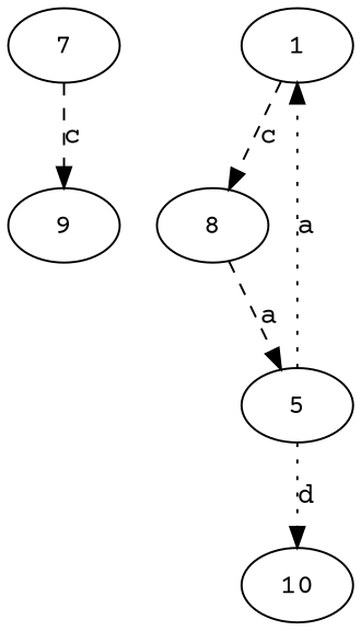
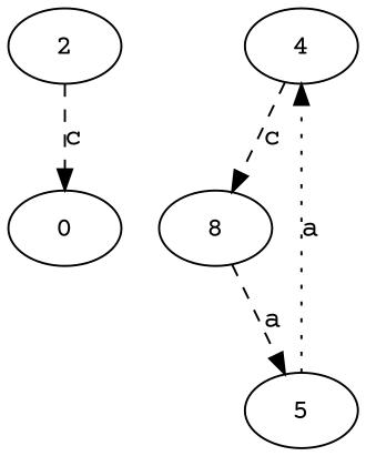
  strict digraph {
    fontname="Courier Prime"
    node [fontname="Courier Prime"]
    edge [fontname="Courier Prime" style=dashed]
-   7
-   0 [label=9]
-   1
+   7 [label=2]
+   0
+   1 [label=4]
    8
    5
-   10
    7 -> 0 [label=c]
    1 -> 8 [label=c]
    8 -> 5 [label=a]
    5 -> 1 [label=a style=dotted]
-   5 -> 10 [label=d style=dotted]
  }
